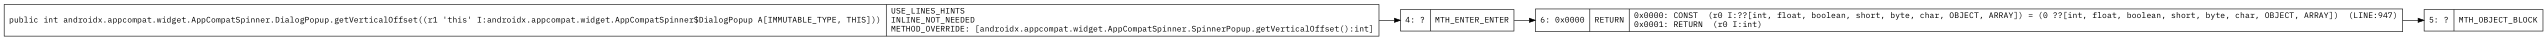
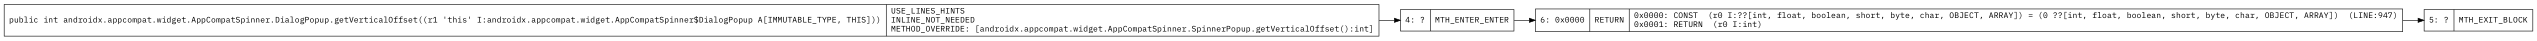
  digraph {
    fontname="IBM Plex Mono"
    rankdir=LR
    node [fontname="IBM Plex Mono" shape=record]
    edge [fontname="IBM Plex Mono"]
    n1 [label="{4\:\ ?|MTH_ENTER_ENTER\l}"]
    n2 [label="{6\:\ 0x0000|RETURN\l|0x0000: CONST  (r0 I:??[int, float, boolean, short, byte, char, OBJECT, ARRAY]) = (0 ??[int, float, boolean, short, byte, char, OBJECT, ARRAY])  (LINE:947)\l0x0001: RETURN  (r0 I:int) \l}"]
-   n3 [label="{5\:\ ?|MTH_OBJECT_BLOCK\l}"]
+   n3 [label="{5\:\ ?|MTH_EXIT_BLOCK\l}"]
    n4 [label="{public int androidx.appcompat.widget.AppCompatSpinner.DialogPopup.getVerticalOffset((r1 'this' I:androidx.appcompat.widget.AppCompatSpinner$DialogPopup A[IMMUTABLE_TYPE, THIS]))  | USE_LINES_HINTS\lINLINE_NOT_NEEDED\lMETHOD_OVERRIDE: [androidx.appcompat.widget.AppCompatSpinner.SpinnerPopup.getVerticalOffset():int]\l}"]
    n1 -> n2
    n2 -> n3
    n4 -> n1
  }
